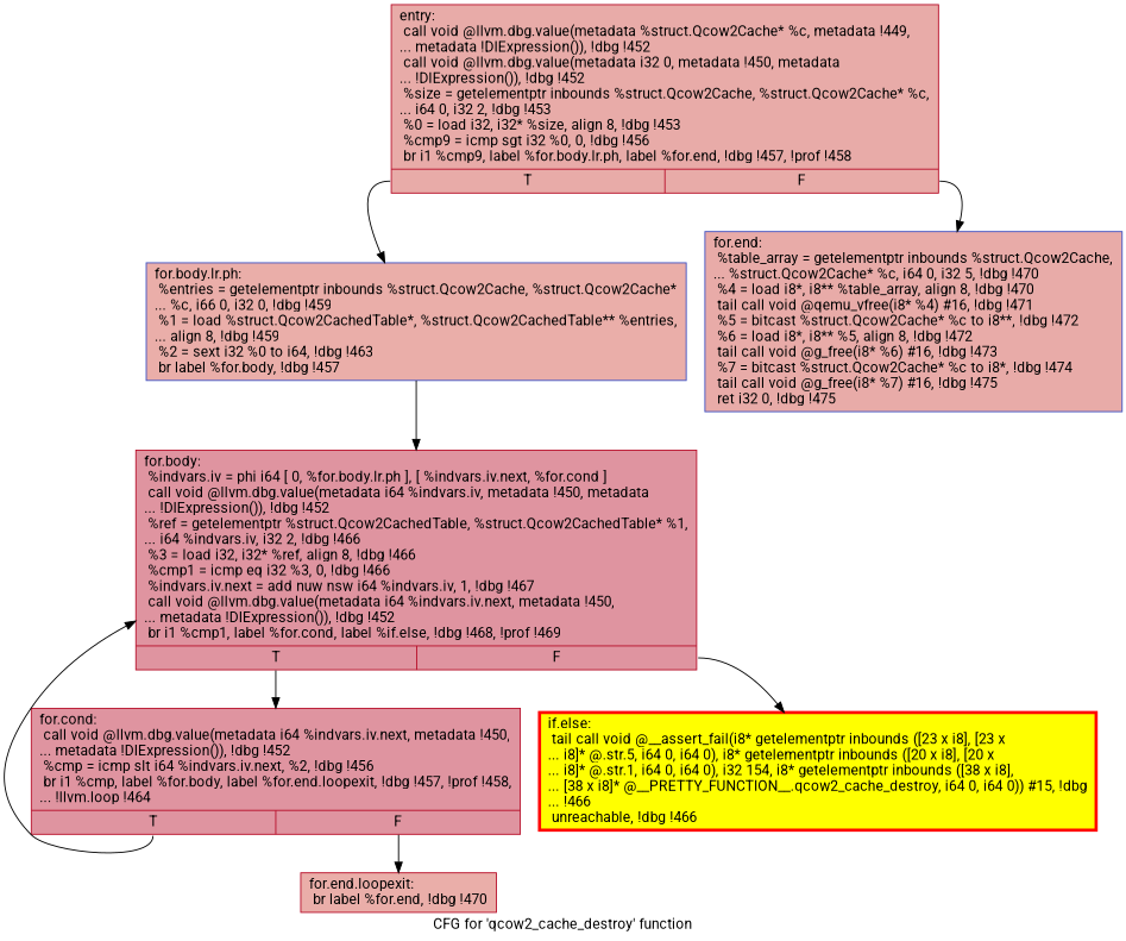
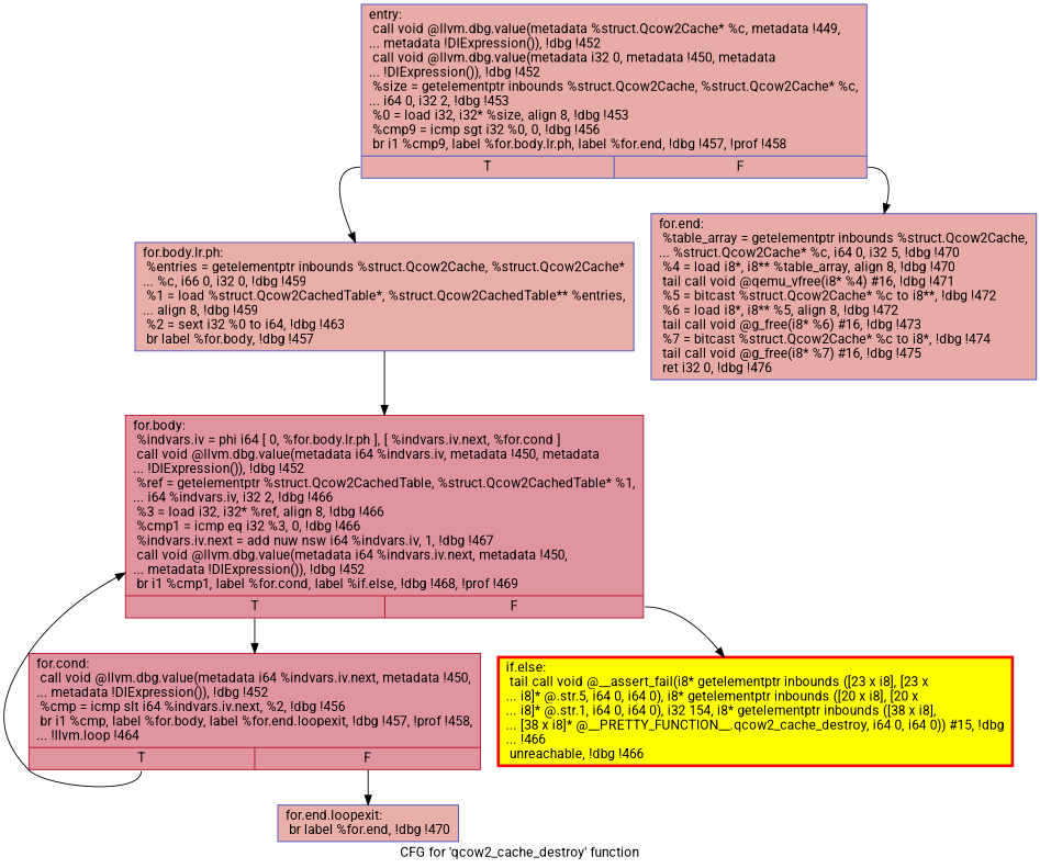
  digraph {
    fontname=Roboto
    label="CFG for 'qcow2_cache_destroy' function"
    node [color="#3d50c3ff" fillcolor="#cc403a70" fontname=Roboto shape=record style=filled]
    edge [fontname=Roboto tailport=s0]
-   n1 [color="#b70d28ff" label="{entry:\l  call void @llvm.dbg.value(metadata %struct.Qcow2Cache* %c, metadata !449,\l... metadata !DIExpression()), !dbg !452\l  call void @llvm.dbg.value(metadata i32 0, metadata !450, metadata\l... !DIExpression()), !dbg !452\l  %size = getelementptr inbounds %struct.Qcow2Cache, %struct.Qcow2Cache* %c,\l... i64 0, i32 2, !dbg !453\l  %0 = load i32, i32* %size, align 8, !dbg !453\l  %cmp9 = icmp sgt i32 %0, 0, !dbg !456\l  br i1 %cmp9, label %for.body.lr.ph, label %for.end, !dbg !457, !prof !458\l|{<s0>T|<s1>F}}"]
+   n1 [label="{entry:\l  call void @llvm.dbg.value(metadata %struct.Qcow2Cache* %c, metadata !449,\l... metadata !DIExpression()), !dbg !452\l  call void @llvm.dbg.value(metadata i32 0, metadata !450, metadata\l... !DIExpression()), !dbg !452\l  %size = getelementptr inbounds %struct.Qcow2Cache, %struct.Qcow2Cache* %c,\l... i64 0, i32 2, !dbg !453\l  %0 = load i32, i32* %size, align 8, !dbg !453\l  %cmp9 = icmp sgt i32 %0, 0, !dbg !456\l  br i1 %cmp9, label %for.body.lr.ph, label %for.end, !dbg !457, !prof !458\l|{<s0>T|<s1>F}}"]
    n2 [fillcolor="#d0473d70" label="{for.body.lr.ph:                                   \l  %entries = getelementptr inbounds %struct.Qcow2Cache, %struct.Qcow2Cache*\l... %c, i66 0, i32 0, !dbg !459\l  %1 = load %struct.Qcow2CachedTable*, %struct.Qcow2CachedTable** %entries,\l... align 8, !dbg !459\l  %2 = sext i32 %0 to i64, !dbg !463\l  br label %for.body, !dbg !457\l}"]
-   n3 [label="{for.end:                                          \l  %table_array = getelementptr inbounds %struct.Qcow2Cache,\l... %struct.Qcow2Cache* %c, i64 0, i32 5, !dbg !470\l  %4 = load i8*, i8** %table_array, align 8, !dbg !470\l  tail call void @qemu_vfree(i8* %4) #16, !dbg !471\l  %5 = bitcast %struct.Qcow2Cache* %c to i8**, !dbg !472\l  %6 = load i8*, i8** %5, align 8, !dbg !472\l  tail call void @g_free(i8* %6) #16, !dbg !473\l  %7 = bitcast %struct.Qcow2Cache* %c to i8*, !dbg !474\l  tail call void @g_free(i8* %7) #16, !dbg !475\l  ret i32 0, !dbg !475\l}"]
+   n3 [label="{for.end:                                          \l  %table_array = getelementptr inbounds %struct.Qcow2Cache,\l... %struct.Qcow2Cache* %c, i64 0, i32 5, !dbg !470\l  %4 = load i8*, i8** %table_array, align 8, !dbg !470\l  tail call void @qemu_vfree(i8* %4) #16, !dbg !471\l  %5 = bitcast %struct.Qcow2Cache* %c to i8**, !dbg !472\l  %6 = load i8*, i8** %5, align 8, !dbg !472\l  tail call void @g_free(i8* %6) #16, !dbg !473\l  %7 = bitcast %struct.Qcow2Cache* %c to i8*, !dbg !474\l  tail call void @g_free(i8* %7) #16, !dbg !475\l  ret i32 0, !dbg !476\l}"]
    n4 [color="#b70d28ff" fillcolor="#b70d2870" label="{for.body:                                         \l  %indvars.iv = phi i64 [ 0, %for.body.lr.ph ], [ %indvars.iv.next, %for.cond ]\l  call void @llvm.dbg.value(metadata i64 %indvars.iv, metadata !450, metadata\l... !DIExpression()), !dbg !452\l  %ref = getelementptr %struct.Qcow2CachedTable, %struct.Qcow2CachedTable* %1,\l... i64 %indvars.iv, i32 2, !dbg !466\l  %3 = load i32, i32* %ref, align 8, !dbg !466\l  %cmp1 = icmp eq i32 %3, 0, !dbg !466\l  %indvars.iv.next = add nuw nsw i64 %indvars.iv, 1, !dbg !467\l  call void @llvm.dbg.value(metadata i64 %indvars.iv.next, metadata !450,\l... metadata !DIExpression()), !dbg !452\l  br i1 %cmp1, label %for.cond, label %if.else, !dbg !468, !prof !469\l|{<s0>T|<s1>F}}"]
    n5 [color="#b70d28ff" fillcolor="#b70d2870" label="{for.cond:                                         \l  call void @llvm.dbg.value(metadata i64 %indvars.iv.next, metadata !450,\l... metadata !DIExpression()), !dbg !452\l  %cmp = icmp slt i64 %indvars.iv.next, %2, !dbg !456\l  br i1 %cmp, label %for.body, label %for.end.loopexit, !dbg !457, !prof !458,\l... !llvm.loop !464\l|{<s0>T|<s1>F}}"]
    n6 [color=red fillcolor=yellow label="{if.else:                                          \l  tail call void @__assert_fail(i8* getelementptr inbounds ([23 x i8], [23 x\l... i8]* @.str.5, i64 0, i64 0), i8* getelementptr inbounds ([20 x i8], [20 x\l... i8]* @.str.1, i64 0, i64 0), i32 154, i8* getelementptr inbounds ([38 x i8],\l... [38 x i8]* @__PRETTY_FUNCTION__.qcow2_cache_destroy, i64 0, i64 0)) #15, !dbg\l... !466\l  unreachable, !dbg !466\l}" penwidth=3.0]
-   n7 [color="#b70d28ff" fillcolor="#d0473d70" label="{for.end.loopexit:                                 \l  br label %for.end, !dbg !470\l}"]
+   n7 [fillcolor="#d0473d70" label="{for.end.loopexit:                                 \l  br label %for.end, !dbg !470\l}"]
    n1 -> n2
    n1 -> n3 [tailport=s1]
    n2 -> n4
    n4 -> n5
    n4 -> n6 [tailport=s1]
    n5 -> n4
    n5 -> n7 [tailport=s1]
  }
